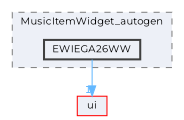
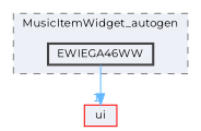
  digraph {
    compound=true
    fontname=Montserrat
    node [fillcolor="#edf0f7" fontname=Montserrat fontsize=10 shape=box]
-   n1 [color=grey25 height=0.2 label=EWIEGA26WW style="filled,bold" width=0.4]
+   n1 [color=grey25 height=0.2 label=EWIEGA46WW style="filled,bold" width=0.4]
    n2 [color=red height=0.2 label=ui style=filled width=0.4]
    subgraph cluster_1 {
      bgcolor="#edf0f7"
      fontsize=10
      label=MusicItemWidget_autogen
      pencolor=grey50
      style="filled,dashed"
      n1
    }
    n1 -> n2 [color=steelblue1 fontcolor=steelblue1 fontname=Montserrat fontsize=10 headlabel=1 labeldistance=1.5 labelfontname=Helvetica labelfontsize=10]
  }
